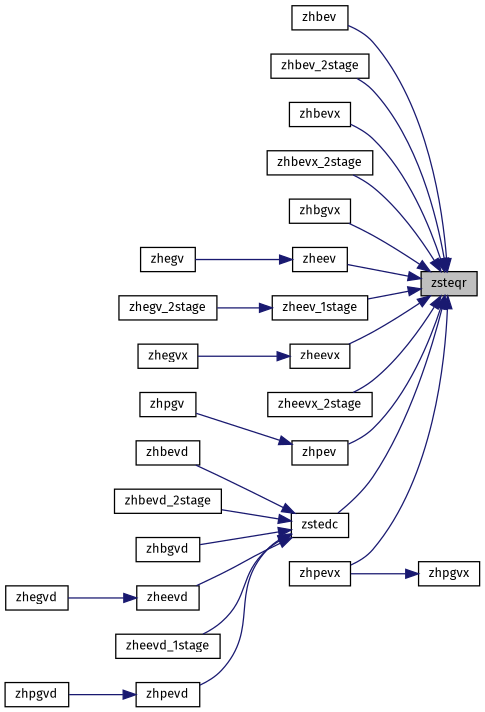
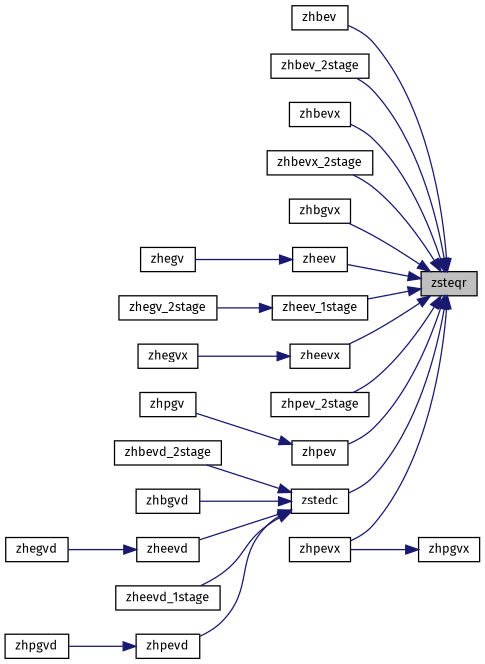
  digraph {
    fontname="Fira Sans"
    rankdir=RL
    node [color=black fillcolor=white fontname="Fira Sans" fontsize=10 shape=record style=filled]
    edge [color=midnightblue dir=back fontname="Fira Sans" fontsize=10 labelfontname=Helvetica labelfontsize=10 style=solid]
    n1 [fillcolor=grey75 fontcolor=black height=0.2 label=zsteqr width=0.4]
    n2 [height=0.2 label=zhbev width=0.4]
    n3 [height=0.2 label=zhbev_2stage width=0.4]
    n4 [height=0.2 label=zhbevx width=0.4]
    n5 [height=0.2 label=zhbevx_2stage width=0.4]
    n6 [height=0.2 label=zhbgvx width=0.4]
    n7 [height=0.2 label=zheev width=0.4]
    n8 [height=0.2 label=zheev_1stage width=0.4]
    n9 [height=0.2 label=zheevx width=0.4]
-   n10 [height=0.2 label=zheevx_2stage width=0.4]
+   n10 [height=0.2 label=zhpev_2stage width=0.4]
    n11 [height=0.2 label=zhpev width=0.4]
    n12 [height=0.2 label=zhpevx width=0.4]
    n13 [height=0.2 label=zstedc width=0.4]
    n14 [height=0.2 label=zhegv width=0.4]
    n15 [height=0.2 label=zhegv_2stage width=0.4]
    n16 [height=0.2 label=zhegvx width=0.4]
    n17 [height=0.2 label=zhpgv width=0.4]
-   n18 [height=0.2 label=zhbevd width=0.4]
    n19 [height=0.2 label=zhbevd_2stage width=0.4]
    n20 [height=0.2 label=zhbgvd width=0.4]
    n21 [height=0.2 label=zheevd width=0.4]
    n22 [height=0.2 label=zheevd_1stage width=0.4]
    n23 [height=0.2 label=zhpevd width=0.4]
    n24 [height=0.2 label=zhpgvx width=0.4]
    n25 [height=0.2 label=zhegvd width=0.4]
    n26 [height=0.2 label=zhpgvd width=0.4]
    n1 -> n2
    n1 -> n3
    n1 -> n4
    n1 -> n5
    n1 -> n6
    n1 -> n7
    n1 -> n8
    n1 -> n9
    n1 -> n10
    n1 -> n11
    n1 -> n12
    n1 -> n13
    n7 -> n14
    n8 -> n15
    n9 -> n16
    n11 -> n17
-   n13 -> n18
    n13 -> n19
    n13 -> n20
    n13 -> n21
    n13 -> n22
    n13 -> n23
    n21 -> n25
    n23 -> n26
    n24 -> n12
  }
